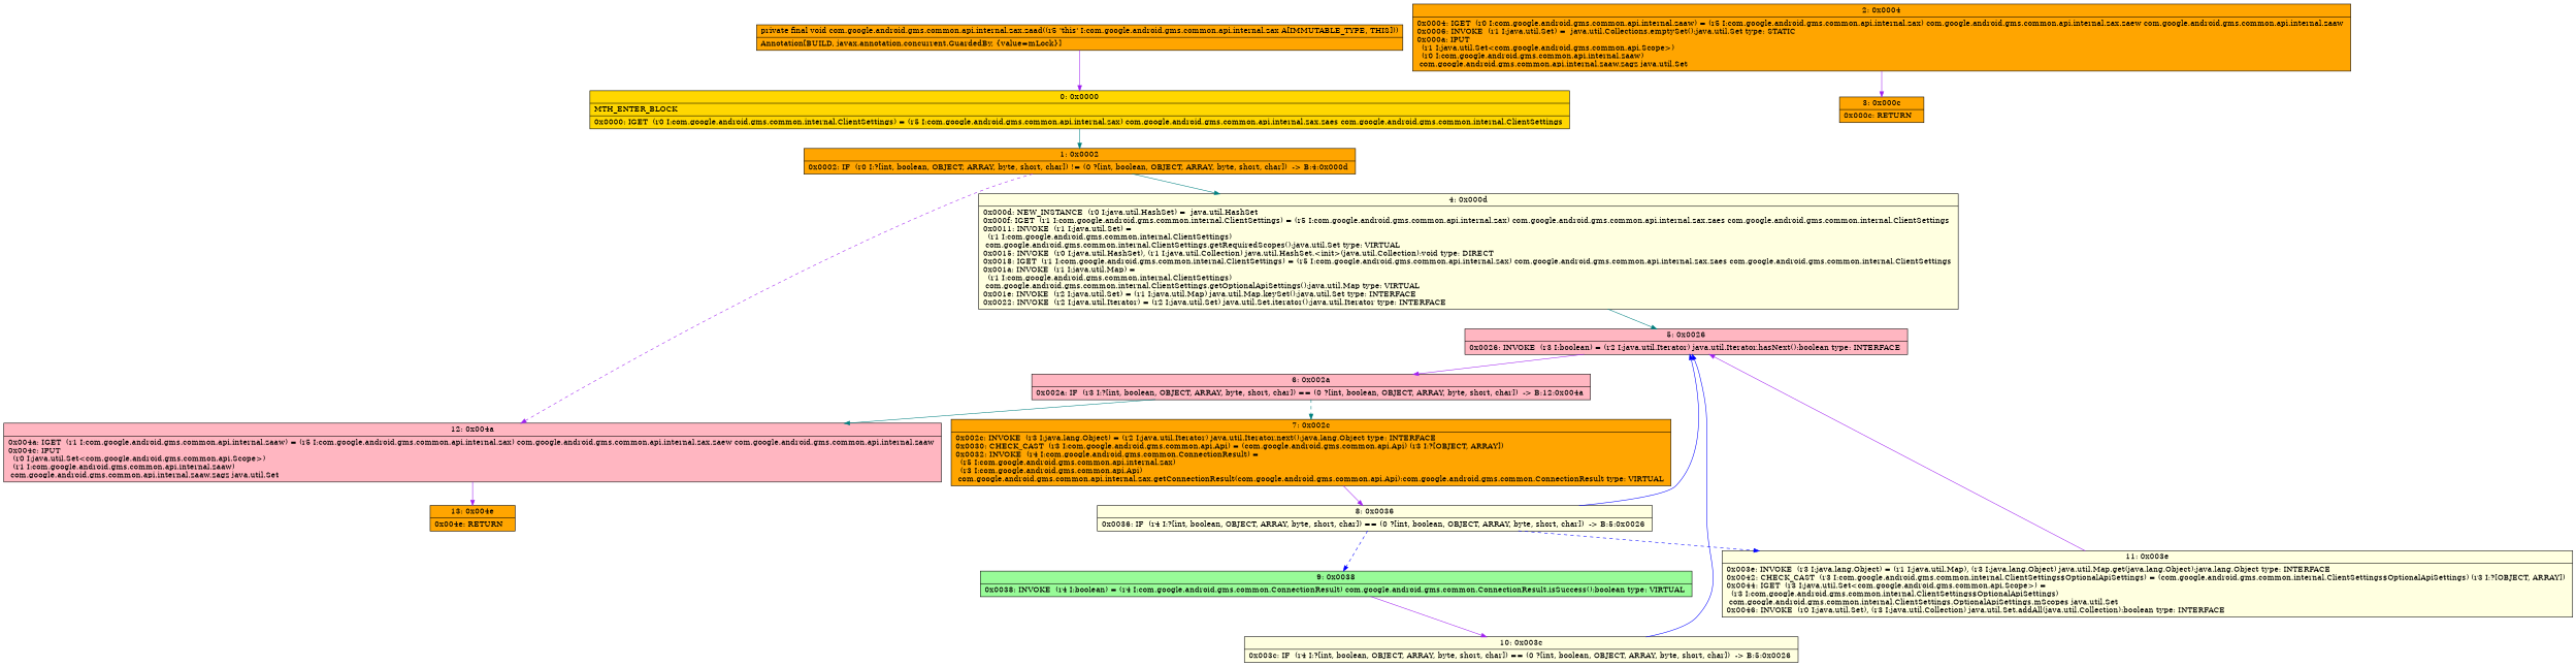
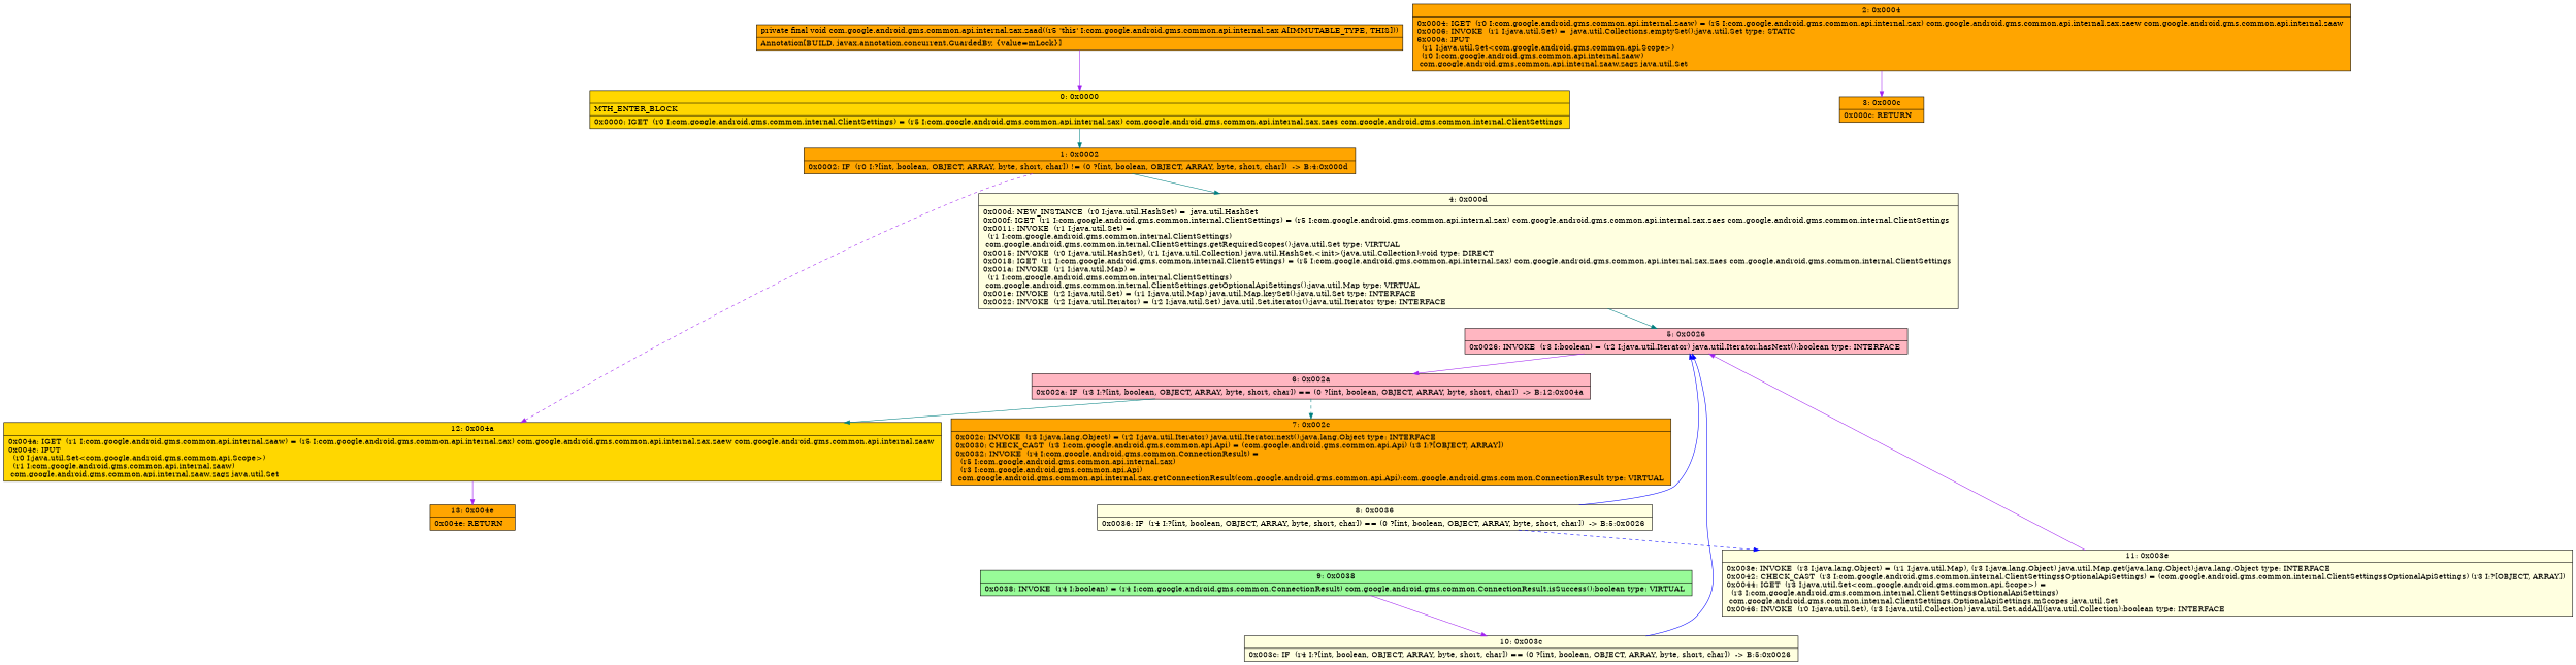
  digraph {
    node [fillcolor=orange shape=record style=filled]
    edge [color=purple]
    n1 [fillcolor=gold label="{0\:\ 0x0000|MTH_ENTER_BLOCK\l|0x0000: IGET  (r0 I:com.google.android.gms.common.internal.ClientSettings) = (r5 I:com.google.android.gms.common.api.internal.zax) com.google.android.gms.common.api.internal.zax.zaes com.google.android.gms.common.internal.ClientSettings \l}"]
    n2 [label="{1\:\ 0x0002|0x0002: IF  (r0 I:?[int, boolean, OBJECT, ARRAY, byte, short, char]) != (0 ?[int, boolean, OBJECT, ARRAY, byte, short, char])  \-\> B:4:0x000d \l}"]
    n3 [fillcolor=lightyellow label="{4\:\ 0x000d|0x000d: NEW_INSTANCE  (r0 I:java.util.HashSet) =  java.util.HashSet \l0x000f: IGET  (r1 I:com.google.android.gms.common.internal.ClientSettings) = (r5 I:com.google.android.gms.common.api.internal.zax) com.google.android.gms.common.api.internal.zax.zaes com.google.android.gms.common.internal.ClientSettings \l0x0011: INVOKE  (r1 I:java.util.Set) = \l  (r1 I:com.google.android.gms.common.internal.ClientSettings)\l com.google.android.gms.common.internal.ClientSettings.getRequiredScopes():java.util.Set type: VIRTUAL \l0x0015: INVOKE  (r0 I:java.util.HashSet), (r1 I:java.util.Collection) java.util.HashSet.\<init\>(java.util.Collection):void type: DIRECT \l0x0018: IGET  (r1 I:com.google.android.gms.common.internal.ClientSettings) = (r5 I:com.google.android.gms.common.api.internal.zax) com.google.android.gms.common.api.internal.zax.zaes com.google.android.gms.common.internal.ClientSettings \l0x001a: INVOKE  (r1 I:java.util.Map) = \l  (r1 I:com.google.android.gms.common.internal.ClientSettings)\l com.google.android.gms.common.internal.ClientSettings.getOptionalApiSettings():java.util.Map type: VIRTUAL \l0x001e: INVOKE  (r2 I:java.util.Set) = (r1 I:java.util.Map) java.util.Map.keySet():java.util.Set type: INTERFACE \l0x0022: INVOKE  (r2 I:java.util.Iterator) = (r2 I:java.util.Set) java.util.Set.iterator():java.util.Iterator type: INTERFACE \l}"]
-   n4 [fillcolor=lightpink label="{12\:\ 0x004a|0x004a: IGET  (r1 I:com.google.android.gms.common.api.internal.zaaw) = (r5 I:com.google.android.gms.common.api.internal.zax) com.google.android.gms.common.api.internal.zax.zaew com.google.android.gms.common.api.internal.zaaw \l0x004c: IPUT  \l  (r0 I:java.util.Set\<com.google.android.gms.common.api.Scope\>)\l  (r1 I:com.google.android.gms.common.api.internal.zaaw)\l com.google.android.gms.common.api.internal.zaaw.zagz java.util.Set \l}"]
-   n5 [label="{2\:\ 0x0004|0x0004: IGET  (r0 I:com.google.android.gms.common.api.internal.zaaw) = (r5 I:com.google.android.gms.common.api.internal.zax) com.google.android.gms.common.api.internal.zax.zaew com.google.android.gms.common.api.internal.zaaw \l0x0006: INVOKE  (r1 I:java.util.Set) =  java.util.Collections.emptySet():java.util.Set type: STATIC \l0x000a: IPUT  \l  (r1 I:java.util.Set\<com.google.android.gms.common.api.Scope\>)\l  (r0 I:com.google.android.gms.common.api.internal.zaaw)\l com.google.android.gms.common.api.internal.zaaw.zagz java.util.Set \l}"]
+   n4 [fillcolor=gold label="{12\:\ 0x004a|0x004a: IGET  (r1 I:com.google.android.gms.common.api.internal.zaaw) = (r5 I:com.google.android.gms.common.api.internal.zax) com.google.android.gms.common.api.internal.zax.zaew com.google.android.gms.common.api.internal.zaaw \l0x004c: IPUT  \l  (r0 I:java.util.Set\<com.google.android.gms.common.api.Scope\>)\l  (r1 I:com.google.android.gms.common.api.internal.zaaw)\l com.google.android.gms.common.api.internal.zaaw.zagz java.util.Set \l}"]
+   n5 [label="{2\:\ 0x0004|0x0004: IGET  (r0 I:com.google.android.gms.common.api.internal.zaaw) = (r5 I:com.google.android.gms.common.api.internal.zax) com.google.android.gms.common.api.internal.zax.zaew com.google.android.gms.common.api.internal.zaaw \l0x0006: INVOKE  (r1 I:java.util.Set) =  java.util.Collections.emptySet():java.util.Set type: STATIC \l6x000a: IPUT  \l  (r1 I:java.util.Set\<com.google.android.gms.common.api.Scope\>)\l  (r0 I:com.google.android.gms.common.api.internal.zaaw)\l com.google.android.gms.common.api.internal.zaaw.zagz java.util.Set \l}"]
    n6 [label="{3\:\ 0x000c|0x000c: RETURN   \l}"]
    n7 [fillcolor=lightpink label="{5\:\ 0x0026|0x0026: INVOKE  (r3 I:boolean) = (r2 I:java.util.Iterator) java.util.Iterator.hasNext():boolean type: INTERFACE \l}"]
    n8 [fillcolor=lightpink label="{6\:\ 0x002a|0x002a: IF  (r3 I:?[int, boolean, OBJECT, ARRAY, byte, short, char]) == (0 ?[int, boolean, OBJECT, ARRAY, byte, short, char])  \-\> B:12:0x004a \l}"]
    n9 [label="{7\:\ 0x002c|0x002c: INVOKE  (r3 I:java.lang.Object) = (r2 I:java.util.Iterator) java.util.Iterator.next():java.lang.Object type: INTERFACE \l0x0030: CHECK_CAST  (r3 I:com.google.android.gms.common.api.Api) = (com.google.android.gms.common.api.Api) (r3 I:?[OBJECT, ARRAY]) \l0x0032: INVOKE  (r4 I:com.google.android.gms.common.ConnectionResult) = \l  (r5 I:com.google.android.gms.common.api.internal.zax)\l  (r3 I:com.google.android.gms.common.api.Api)\l com.google.android.gms.common.api.internal.zax.getConnectionResult(com.google.android.gms.common.api.Api):com.google.android.gms.common.ConnectionResult type: VIRTUAL \l}"]
    n10 [fillcolor=lightyellow label="{8\:\ 0x0036|0x0036: IF  (r4 I:?[int, boolean, OBJECT, ARRAY, byte, short, char]) == (0 ?[int, boolean, OBJECT, ARRAY, byte, short, char])  \-\> B:5:0x0026 \l}"]
    n11 [label="{13\:\ 0x004e|0x004e: RETURN   \l}"]
    n12 [fillcolor=palegreen label="{9\:\ 0x0038|0x0038: INVOKE  (r4 I:boolean) = (r4 I:com.google.android.gms.common.ConnectionResult) com.google.android.gms.common.ConnectionResult.isSuccess():boolean type: VIRTUAL \l}"]
    n13 [fillcolor=lightyellow label="{11\:\ 0x003e|0x003e: INVOKE  (r3 I:java.lang.Object) = (r1 I:java.util.Map), (r3 I:java.lang.Object) java.util.Map.get(java.lang.Object):java.lang.Object type: INTERFACE \l0x0042: CHECK_CAST  (r3 I:com.google.android.gms.common.internal.ClientSettings$OptionalApiSettings) = (com.google.android.gms.common.internal.ClientSettings$OptionalApiSettings) (r3 I:?[OBJECT, ARRAY]) \l0x0044: IGET  (r3 I:java.util.Set\<com.google.android.gms.common.api.Scope\>) = \l  (r3 I:com.google.android.gms.common.internal.ClientSettings$OptionalApiSettings)\l com.google.android.gms.common.internal.ClientSettings.OptionalApiSettings.mScopes java.util.Set \l0x0046: INVOKE  (r0 I:java.util.Set), (r3 I:java.util.Collection) java.util.Set.addAll(java.util.Collection):boolean type: INTERFACE \l}"]
    n14 [fillcolor=lightyellow label="{10\:\ 0x003c|0x003c: IF  (r4 I:?[int, boolean, OBJECT, ARRAY, byte, short, char]) == (0 ?[int, boolean, OBJECT, ARRAY, byte, short, char])  \-\> B:5:0x0026 \l}"]
    n15 [label="{private final void com.google.android.gms.common.api.internal.zax.zaad((r5 'this' I:com.google.android.gms.common.api.internal.zax A[IMMUTABLE_TYPE, THIS]))  | Annotation[BUILD, javax.annotation.concurrent.GuardedBy, \{value=mLock\}]\l}"]
    n1 -> n2 [color=teal]
    n2 -> n3 [color=teal]
    n2 -> n4 [style=dashed]
    n3 -> n7 [color=teal]
    n4 -> n11
    n5 -> n6
    n7 -> n8
    n8 -> n4 [color=teal]
    n8 -> n9 [color=teal style=dashed]
-   n9 -> n10
    n10 -> n7 [color=blue]
-   n10 -> n12 [color=blue style=dashed]
    n10 -> n13 [color=blue style=dashed]
    n12 -> n14
    n13 -> n7
    n14 -> n7 [color=blue]
    n15 -> n1
  }
